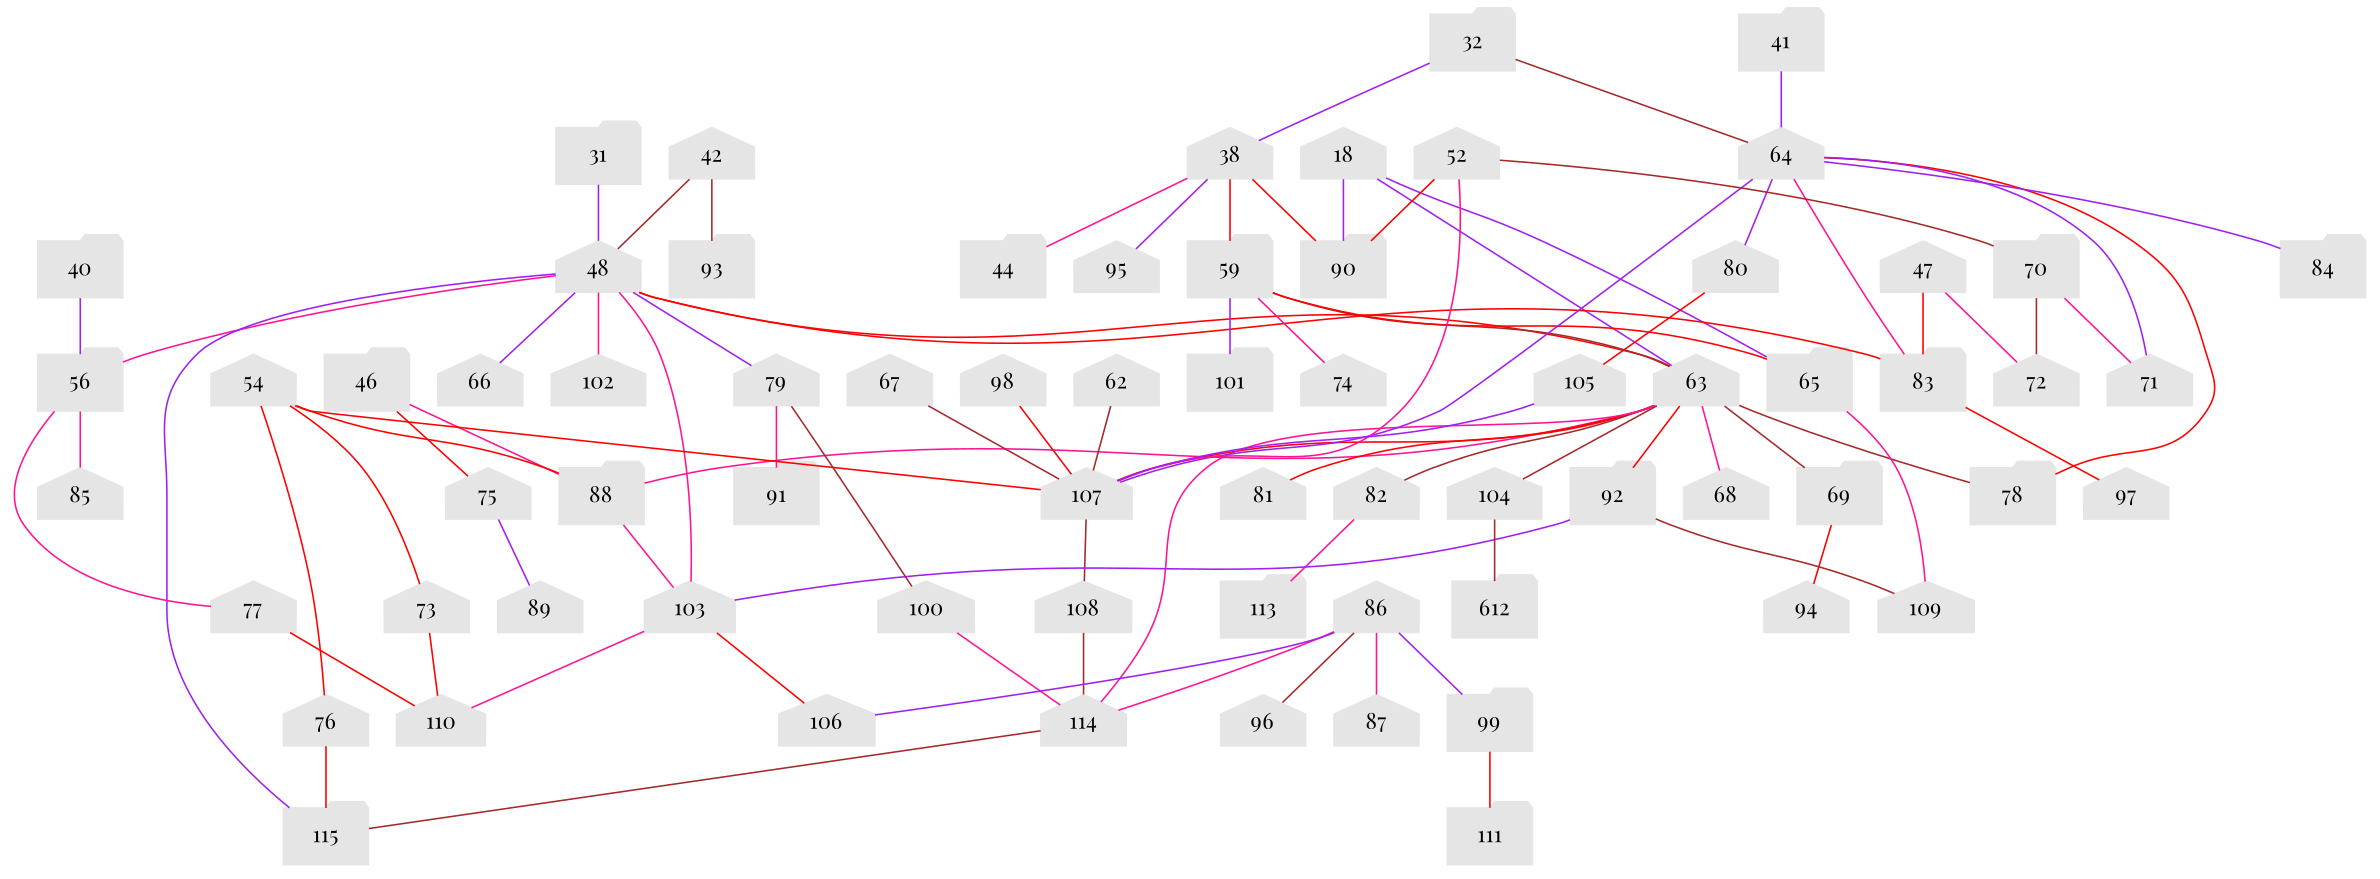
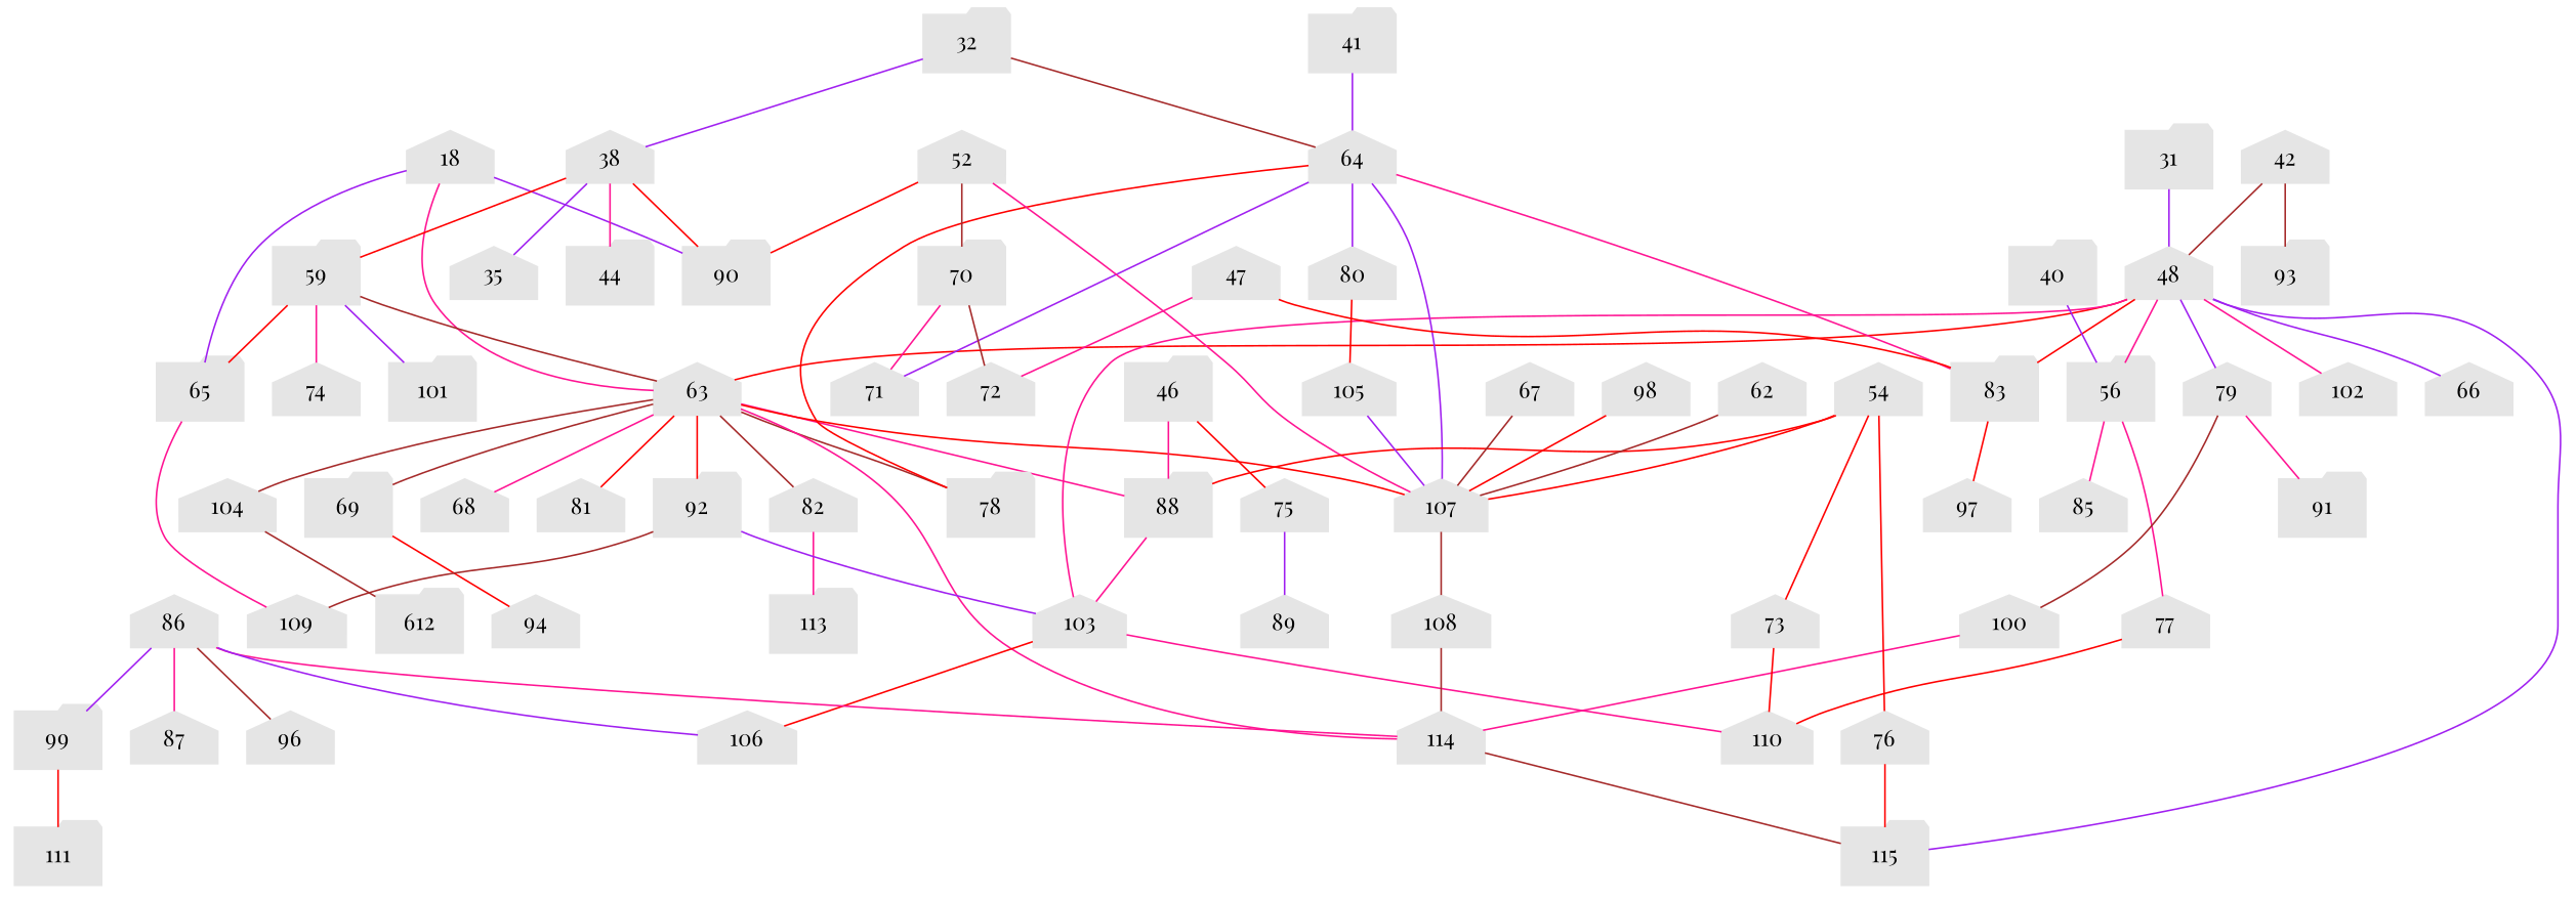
  graph {
    fontname="Playfair Display"
    node [color=gray90 fontname="Playfair Display" shape=house style=filled]
    edge [color=red fontname="Playfair Display"]
    63 [super="+13+45+16+55"]
    88 [shape=folder super="+14"]
    107 [super="+2+28+24+51"]
    68
    69 [shape=folder]
    78 [shape=folder]
    81
    82
    92 [shape=folder]
    104 [super="+60"]
    114 [super="+23"]
    18
    65 [shape=folder super="+49+27"]
    90 [shape=folder super="+26"]
    109
    48 [super="+11+34"]
    56 [shape=folder super="+37"]
    83 [shape=folder super="+17+43+21"]
    66
    79
    102
    103 [super="+50+53"]
    115 [shape=folder]
    31 [shape=folder]
    38 [super="+33"]
    44 [shape=folder]
    59 [shape=folder]
-   95
+   95 [label=35]
    32 [shape=folder]
    64 [super="+30"]
    71
    80
-   84 [shape=folder]
    74
    101 [shape=folder]
    77
    85
    40 [shape=folder]
    41 [shape=folder]
    42
    93 [shape=folder]
    46 [shape=folder]
    75
    89
    47
    72
    97
    91 [shape=folder]
    100
    110
    106
    52
    70 [shape=folder]
    108 [super="+61"]
    54 [super="+25+22+29"]
    73
    76
    62
    94
    113 [shape=folder]
    n61 [label=612 shape=folder]
    105 [super="+9+57"]
    67
    86
    87
    96
    99 [shape=folder]
    111 [shape=folder]
    98
    63 -- 88 [color=deeppink]
    63 -- 107
    63 -- 68 [color=deeppink]
    63 -- 69 [color=brown]
    63 -- 78 [color=brown]
    63 -- 81
    63 -- 82 [color=brown]
    63 -- 92
    63 -- 104 [color=brown]
    63 -- 114 [color=deeppink]
    88 -- 103 [color=deeppink]
    107 -- 108 [color=brown]
    69 -- 94
    82 -- 113 [color=deeppink]
    92 -- 109 [color=brown]
    92 -- 103 [color=purple]
    104 -- n61 [color=brown]
    114 -- 115 [color=brown]
-   18 -- 63 [color=purple]
+   18 -- 63 [color=deeppink]
    18 -- 65 [color=purple]
    18 -- 90 [color=purple weight=2]
    65 -- 109 [color=deeppink]
    48 -- 63
    48 -- 56 [color=deeppink weight=2]
    48 -- 83
    48 -- 66 [color=purple]
    48 -- 79 [color=purple]
    48 -- 102 [color=deeppink]
    48 -- 103 [color=deeppink]
    48 -- 115 [color=purple]
    56 -- 77 [color=deeppink]
    56 -- 85 [color=deeppink]
    83 -- 97
    79 -- 91 [color=deeppink]
    79 -- 100 [color=brown]
    103 -- 110 [color=deeppink]
    103 -- 106
    31 -- 48 [color=purple]
    38 -- 90
    38 -- 44 [color=deeppink]
    38 -- 59
    38 -- 95 [color=purple]
    59 -- 63 [color=brown]
    59 -- 65
    59 -- 74 [color=deeppink]
    59 -- 101 [color=purple]
    32 -- 38 [color=purple]
    32 -- 64 [color=brown]
    64 -- 107 [color=purple weight=2]
    64 -- 78
    64 -- 83 [color=deeppink]
    64 -- 71 [color=purple]
    64 -- 80 [color=purple]
-   64 -- 84 [color=purple]
    80 -- 105
    77 -- 110
    40 -- 56 [color=purple]
    41 -- 64 [color=purple]
    42 -- 48 [color=brown]
    42 -- 93 [color=brown]
    46 -- 88 [color=deeppink]
    46 -- 75
    75 -- 89 [color=purple]
    47 -- 83
    47 -- 72 [color=deeppink]
    100 -- 114 [color=deeppink]
    52 -- 107 [color=deeppink]
    52 -- 90
    52 -- 70 [color=brown]
    70 -- 71 [color=deeppink]
    70 -- 72 [color=brown]
    108 -- 114 [color=brown]
    54 -- 88
    54 -- 107
    54 -- 73
    54 -- 76
    73 -- 110
    76 -- 115
    62 -- 107 [color=brown]
    105 -- 107 [color=purple]
    67 -- 107 [color=brown]
    86 -- 114 [color=deeppink]
    86 -- 106 [color=purple]
    86 -- 87 [color=deeppink]
    86 -- 96 [color=brown]
    86 -- 99 [color=purple]
    99 -- 111
    98 -- 107
  }
